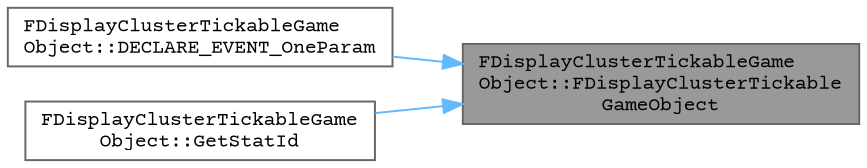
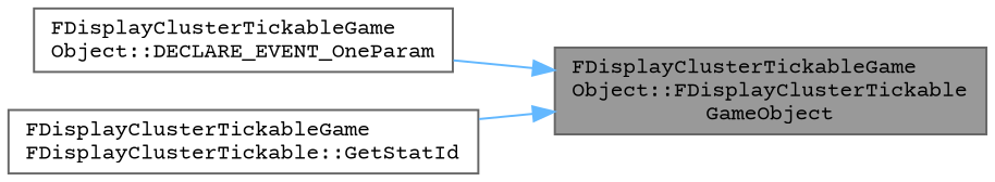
  digraph {
    rankdir=RL
    fontname="Courier Prime"
    node [color=grey40 fillcolor=white fontname="Courier Prime" fontsize=10 shape=box style=filled]
    edge [color=steelblue1 dir=back fontname="Courier Prime" fontsize=10 labelfontname=Helvetica labelfontsize=10 style=solid]
    n1 [color=gray40 fillcolor=grey60 fontcolor=black height=0.2 label="FDisplayClusterTickableGame\lObject::FDisplayClusterTickable\lGameObject" width=0.4]
    n2 [height=0.2 label="FDisplayClusterTickableGame\lObject::DECLARE_EVENT_OneParam" width=0.4]
-   n3 [height=0.2 label="FDisplayClusterTickableGame\lObject::GetStatId" width=0.4]
+   n3 [height=0.2 label="FDisplayClusterTickableGame\lFDisplayClusterTickable::GetStatId" width=0.4]
    n1 -> n2
    n1 -> n3
  }
